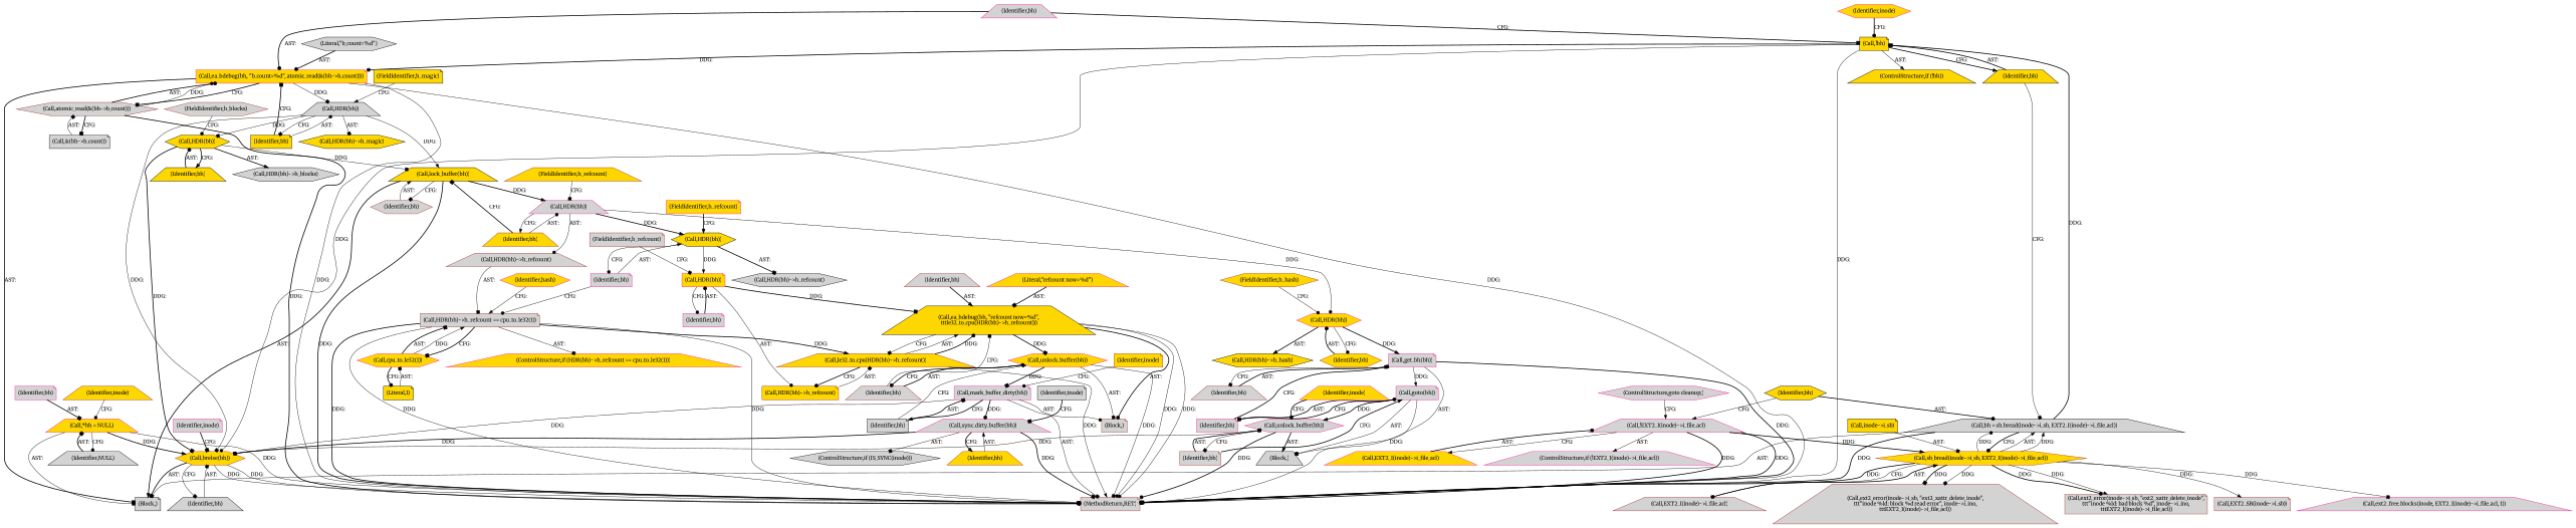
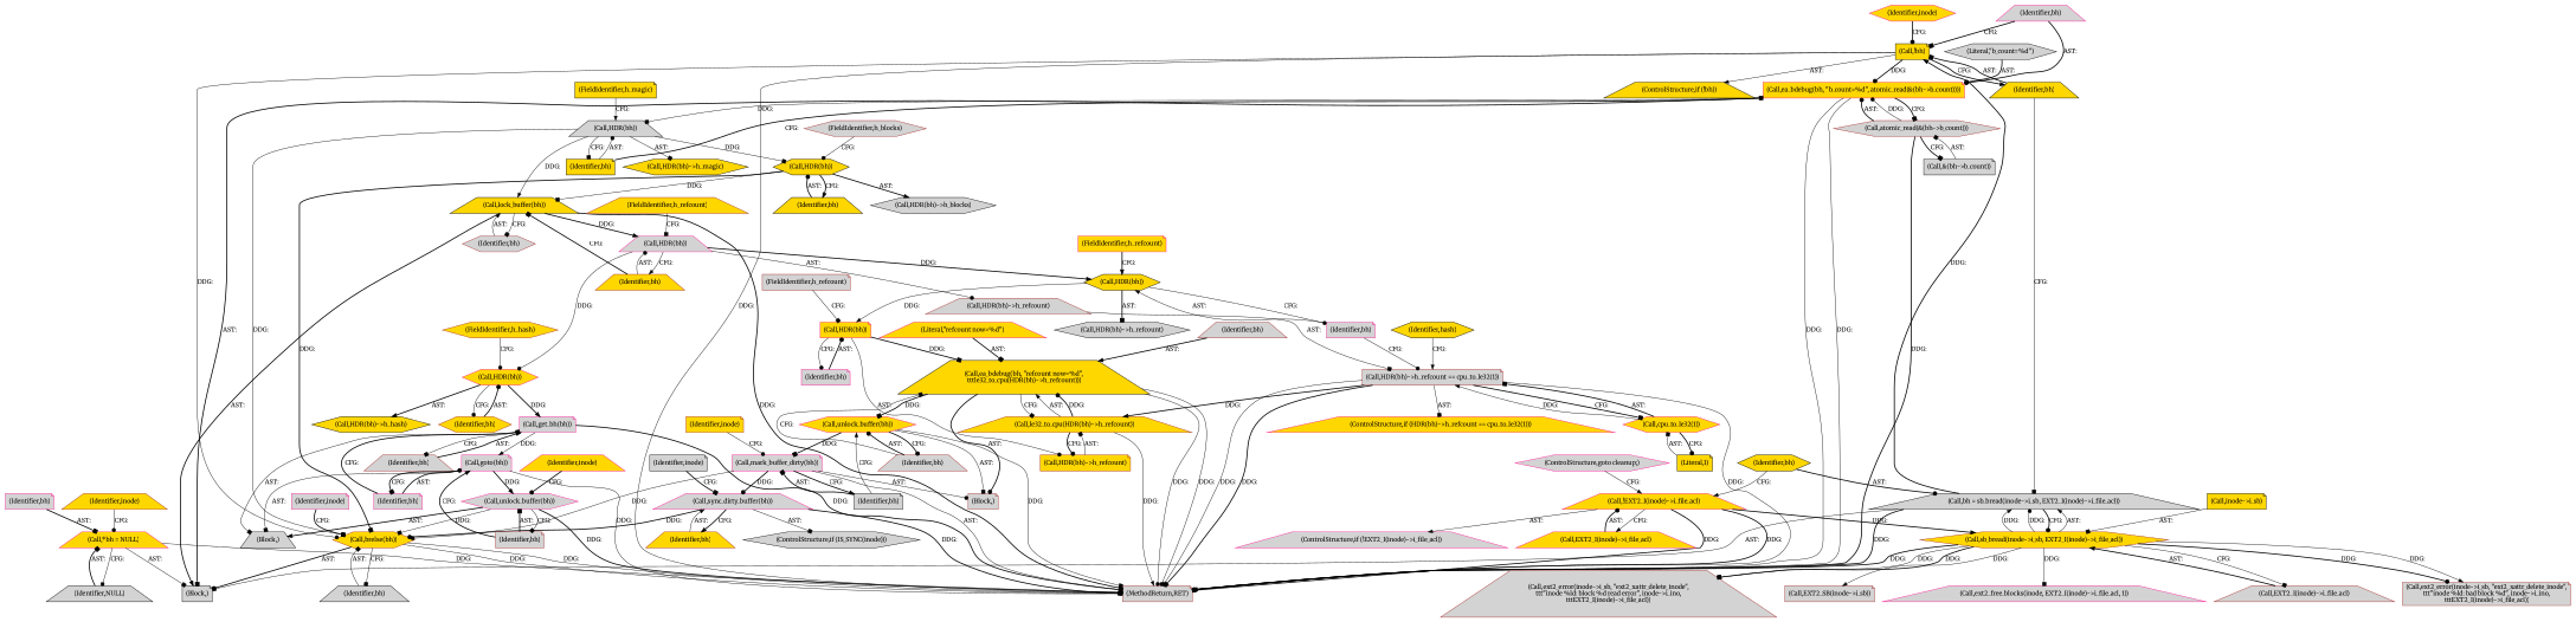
  digraph {
    fontname=Merriweather
    node [color=deeppink fillcolor=lightgrey fontname=Merriweather shape=trapezium style=filled]
    edge [arrowhead=box fontname=Merriweather style=solid]
    n1 [color=brown fillcolor=gold label="(Call,brelse(bh))" shape=hexagon]
    n2 [color=black label="(Identifier,bh)"]
    n3 [color=black label="(Block,)" shape=note]
    n4 [color=brown label="(MethodReturn,RET)" shape=note]
    n5 [color=black fillcolor=gold label="(Call,HDR(bh))" shape=hexagon]
    n6 [color=black fillcolor=gold label="(Call,lock_buffer(bh))"]
    n7 [color=black label="(Call,HDR(bh)->h_blocks)" shape=hexagon]
    n8 [color=black fillcolor=gold label="(Identifier,bh)"]
    n9 [label="(Call,HDR(bh))"]
    n10 [color=brown label="(Identifier,bh)" shape=hexagon]
    n11 [color=black label="(Call,HDR(bh))"]
    n12 [color=black fillcolor=gold label="(Identifier,bh)" shape=note]
    n13 [color=black fillcolor=gold label="(Call,HDR(bh)->h_magic)" shape=hexagon]
    n14 [fillcolor=gold label="(Call,ea_bdebug(bh, \"b_count=%d\", atomic_read(&(bh->b_count))))" shape=note]
    n15 [color=brown label="(Call,atomic_read(&(bh->b_count)))" shape=hexagon]
    n16 [color=black label="(Call,&(bh->b_count))" shape=note]
    n17 [color=black fillcolor=gold label="(Call,!bh)" shape=note]
    n18 [color=black fillcolor=gold label="(Identifier,bh)"]
    n19 [color=black fillcolor=gold label="(ControlStructure,if (!bh))"]
    n20 [color=black label="(Call,bh = sb_bread(inode->i_sb, EXT2_I(inode)->i_file_acl))"]
    n21 [color=brown fillcolor=gold label="(Call,sb_bread(inode->i_sb, EXT2_I(inode)->i_file_acl))" shape=hexagon]
    n22 [color=brown label="(Call,EXT2_SB(inode->i_sb))" shape=note]
    n23 [label="(Call,ext2_free_blocks(inode, EXT2_I(inode)->i_file_acl, 1))"]
    n24 [color=brown label="(Call,ext2_error(inode->i_sb, \"ext2_xattr_delete_inode\",\n\t\t\t\"inode %ld: bad block %d\", inode->i_ino,\n \t\t\tEXT2_I(inode)->i_file_acl))" shape=note]
    n25 [color=brown label="(Call,EXT2_I(inode)->i_file_acl)"]
    n26 [color=brown label="(Call,ext2_error(inode->i_sb, \"ext2_xattr_delete_inode\",\n\t\t\t\"inode %ld: block %d read error\", inode->i_ino,\n\t\t\tEXT2_I(inode)->i_file_acl))"]
-   n27 [label="(Call,!EXT2_I(inode)->i_file_acl)"]
+   n27 [fillcolor=gold label="(Call,!EXT2_I(inode)->i_file_acl)"]
    n28 [fillcolor=gold label="(Call,EXT2_I(inode)->i_file_acl)"]
    n29 [label="(ControlStructure,if (!EXT2_I(inode)->i_file_acl))"]
    n30 [label="(Call,mark_buffer_dirty(bh))" shape=note]
    n31 [label="(Call,sync_dirty_buffer(bh))"]
    n32 [color=black label="(Identifier,bh)" shape=note]
    n33 [color=brown label="(Block,)" shape=note]
    n34 [color=black label="(ControlStructure,if (IS_SYNC(inode)))" shape=hexagon]
    n35 [color=brown fillcolor=gold label="(Identifier,bh)"]
    n36 [fillcolor=gold label="(Call,unlock_buffer(bh))" shape=hexagon]
    n37 [color=brown label="(Identifier,bh)"]
    n38 [color=black fillcolor=gold label="(Call,ea_bdebug(bh, \"refcount now=%d\",\n \t\t\tle32_to_cpu(HDR(bh)->h_refcount)))"]
    n39 [color=brown fillcolor=gold label="(Call,le32_to_cpu(HDR(bh)->h_refcount))"]
    n40 [color=brown fillcolor=gold label="(Call,HDR(bh)->h_refcount)" shape=note]
    n41 [fillcolor=gold label="(Call,HDR(bh))" shape=note]
    n42 [label="(Identifier,bh)" shape=note]
    n43 [color=black fillcolor=gold label="(Call,HDR(bh))" shape=hexagon]
    n44 [color=black label="(Call,HDR(bh)->h_refcount)" shape=hexagon]
    n45 [label="(Identifier,bh)" shape=note]
    n46 [color=brown label="(Call,HDR(bh)->h_refcount == cpu_to_le32(1))" shape=note]
    n47 [fillcolor=gold label="(Call,HDR(bh))" shape=hexagon]
    n48 [color=brown fillcolor=gold label="(Identifier,bh)"]
    n49 [color=brown label="(Call,HDR(bh)->h_refcount)"]
    n50 [label="(Call,get_bh(bh))" shape=note]
    n51 [color=black fillcolor=gold label="(Call,HDR(bh)->h_hash)" shape=hexagon]
    n52 [color=brown fillcolor=gold label="(Identifier,bh)" shape=hexagon]
    n53 [fillcolor=gold label="(Call,cpu_to_le32(1))" shape=hexagon]
    n54 [fillcolor=gold label="(ControlStructure,if (HDR(bh)->h_refcount == cpu_to_le32(1)))"]
    n55 [color=black fillcolor=gold label="(Literal,1)" shape=note]
    n56 [label="(Call,unlock_buffer(bh))" shape=hexagon]
    n57 [color=brown label="(Identifier,bh)" shape=note]
    n58 [color=black label="(Block,)"]
    n59 [label="(Call,goto(bh))" shape=note]
    n60 [label="(Identifier,bh)" shape=note]
    n61 [color=brown label="(Identifier,bh)"]
    n62 [fillcolor=gold label="(Call,*bh = NULL)"]
    n63 [color=black label="(Identifier,NULL)"]
    n64 [color=brown fillcolor=gold label="(Identifier,inode)" shape=note]
    n65 [color=black fillcolor=gold label="(Call,inode->i_sb)" shape=note]
    n66 [fillcolor=gold label="(Identifier,inode)" shape=hexagon]
    n67 [label="(Identifier,bh)"]
    n68 [color=brown fillcolor=gold label="(FieldIdentifier,h_refcount)"]
    n69 [fillcolor=gold label="(Identifier,inode)"]
    n70 [label="(ControlStructure,goto cleanup;)" shape=hexagon]
    n71 [color=brown label="(FieldIdentifier,h_refcount)" shape=note]
    n72 [color=black label="(Identifier,inode)" shape=note]
-   n73 [fillcolor=gold label="(Identifier,hash)" shape=hexagon]
+   n73 [color=black fillcolor=gold label="(Identifier,hash)" shape=hexagon]
    n74 [color=brown label="(FieldIdentifier,h_blocks)" shape=hexagon]
    n75 [label="(Identifier,bh)" shape=note]
    n76 [color=brown fillcolor=gold label="(Identifier,inode)"]
    n77 [color=brown label="(Identifier,bh)"]
    n78 [color=brown fillcolor=gold label="(FieldIdentifier,h_hash)" shape=hexagon]
    n79 [color=black fillcolor=gold label="(FieldIdentifier,h_magic)" shape=note]
    n80 [fillcolor=gold label="(FieldIdentifier,h_refcount)" shape=note]
    n81 [fillcolor=gold label="(Literal,\"refcount now=%d\")"]
    n82 [color=black fillcolor=gold label="(Identifier,bh)" shape=hexagon]
    n83 [color=black label="(Literal,\"b_count=%d\")" shape=hexagon]
    n84 [label="(Identifier,inode)" shape=note]
    n1 -> n2 [label="CFG: "]
    n1 -> n3 [arrowhead=dot label="AST: " style=bold]
    n1 -> n4 [arrowhead=normal label="DDG: "]
    n1 -> n4 [arrowhead=dot label="DDG: "]
    n2 -> n1 [label="AST: "]
    n5 -> n1 [label="DDG: " style=bold]
    n5 -> n6 [label="DDG: "]
    n5 -> n7 [arrowhead=normal label="AST: " style=bold]
    n5 -> n8 [arrowhead=normal label="CFG: " style=bold]
    n6 -> n3 [arrowhead=normal label="AST: " style=bold]
    n6 -> n4 [arrowhead=dot label="DDG: " style=bold]
    n6 -> n9 [arrowhead=normal label="DDG: " style=bold]
    n6 -> n10 [label="CFG: "]
    n8 -> n5 [arrowhead=dot label="AST: " style=bold]
    n9 -> n43 [arrowhead=normal label="DDG: " style=bold]
    n9 -> n47 [arrowhead=dot label="DDG: "]
    n9 -> n48 [arrowhead=normal label="CFG: "]
    n9 -> n49 [arrowhead=dot label="AST: "]
    n10 -> n6 [arrowhead=normal label="AST: "]
    n11 -> n1 [label="DDG: "]
    n11 -> n5 [label="DDG: "]
    n11 -> n6 [arrowhead=normal label="DDG: "]
    n11 -> n12 [label="CFG: "]
    n11 -> n13 [label="AST: "]
    n12 -> n11 [arrowhead=dot label="AST: "]
    n12 -> n14 [label="CFG: " style=bold]
    n14 -> n3 [label="AST: " style=bold]
    n14 -> n4 [arrowhead=normal label="DDG: "]
    n14 -> n4 [arrowhead=normal label="DDG: "]
    n14 -> n11 [label="DDG: "]
    n14 -> n15 [label="CFG: " style=bold]
    n15 -> n4 [arrowhead=dot label="DDG: " style=bold]
    n15 -> n14 [arrowhead=dot label="AST: " style=bold]
    n15 -> n14 [arrowhead=dot label="DDG: "]
    n15 -> n16 [label="CFG: " style=bold]
    n16 -> n15 [label="AST: "]
    n17 -> n1 [arrowhead=dot label="DDG: "]
    n17 -> n4 [arrowhead=dot label="DDG: "]
    n17 -> n14 [arrowhead=dot label="DDG: " style=bold]
    n17 -> n18 [arrowhead=normal label="CFG: " style=bold]
    n17 -> n19 [arrowhead=normal label="AST: "]
    n18 -> n17 [label="AST: " style=bold]
    n18 -> n20 [label="CFG: "]
    n20 -> n3 [label="AST: "]
    n20 -> n4 [arrowhead=dot label="DDG: " style=bold]
    n20 -> n17 [arrowhead=normal label="DDG: " style=bold]
    n20 -> n21 [arrowhead=dot label="CFG: " style=bold]
    n21 -> n4 [arrowhead=normal label="DDG: " style=bold]
    n21 -> n20 [arrowhead=normal label="AST: "]
    n21 -> n20 [arrowhead=normal label="DDG: "]
    n21 -> n20 [arrowhead=dot label="DDG: "]
    n21 -> n22 [arrowhead=normal label="DDG: "]
    n21 -> n23 [label="DDG: "]
    n21 -> n24 [arrowhead=normal label="DDG: "]
    n21 -> n24 [arrowhead=dot label="DDG: " style=bold]
    n21 -> n25 [label="CFG: "]
    n21 -> n26 [label="DDG: " style=bold]
    n21 -> n26 [label="DDG: "]
    n25 -> n21 [arrowhead=normal label="AST: " style=bold]
    n27 -> n4 [arrowhead=normal label="DDG: " style=bold]
    n27 -> n4 [label="DDG: " style=bold]
    n27 -> n21 [arrowhead=normal label="DDG: " style=bold]
    n27 -> n28 [arrowhead=normal label="CFG: "]
    n27 -> n29 [arrowhead=normal label="AST: "]
    n28 -> n27 [arrowhead=dot label="AST: " style=bold]
    n30 -> n1 [arrowhead=dot label="DDG: "]
    n30 -> n4 [label="AST: "]
    n30 -> n31 [arrowhead=dot label="DDG: " style=bold]
    n30 -> n32 [arrowhead=normal label="CFG: " style=bold]
    n30 -> n33 [arrowhead=dot label="AST: "]
    n31 -> n1 [arrowhead=dot label="DDG: " style=bold]
    n31 -> n4 [label="DDG: " style=bold]
    n31 -> n34 [label="AST: "]
    n31 -> n35 [arrowhead=normal label="CFG: " style=bold]
    n32 -> n30 [label="AST: " style=bold]
    n32 -> n36 [arrowhead=normal label="CFG: "]
    n35 -> n31 [arrowhead=normal label="AST: "]
    n36 -> n4 [label="DDG: "]
    n36 -> n30 [label="DDG: " style=bold]
    n36 -> n33 [label="AST: "]
    n36 -> n37 [arrowhead=dot label="CFG: " style=bold]
    n37 -> n36 [arrowhead=dot label="AST: " style=bold]
    n37 -> n38 [label="CFG: "]
    n38 -> n4 [arrowhead=dot label="DDG: "]
    n38 -> n4 [arrowhead=dot label="DDG: "]
    n38 -> n33 [arrowhead=dot label="AST: " style=bold]
    n38 -> n36 [label="DDG: " style=bold]
    n38 -> n39 [label="CFG: "]
    n39 -> n4 [arrowhead=normal label="DDG: "]
    n39 -> n38 [arrowhead=normal label="AST: "]
    n39 -> n38 [arrowhead=dot label="DDG: " style=bold]
    n39 -> n40 [arrowhead=dot label="CFG: " style=bold]
    n40 -> n39 [label="AST: "]
    n41 -> n38 [label="DDG: " style=bold]
    n41 -> n40 [arrowhead=dot label="AST: "]
    n41 -> n42 [arrowhead=dot label="CFG: "]
    n42 -> n41 [arrowhead=dot label="AST: " style=bold]
    n43 -> n41 [arrowhead=normal label="DDG: "]
    n43 -> n44 [label="AST: " style=bold]
    n43 -> n45 [arrowhead=dot label="CFG: "]
    n45 -> n43 [arrowhead=normal label="AST: "]
    n45 -> n46 [arrowhead=dot label="CFG: "]
    n46 -> n4 [label="DDG: "]
    n46 -> n4 [label="DDG: " style=bold]
    n46 -> n4 [arrowhead=normal label="DDG: "]
    n46 -> n39 [arrowhead=normal label="DDG: " style=bold]
    n46 -> n53 [label="CFG: " style=bold]
    n46 -> n54 [label="AST: "]
    n47 -> n50 [arrowhead=normal label="DDG: " style=bold]
    n47 -> n51 [arrowhead=normal label="AST: " style=bold]
    n47 -> n52 [arrowhead=dot label="CFG: "]
    n48 -> n6 [label="CFG: " style=bold]
    n48 -> n9 [arrowhead=dot label="AST: "]
    n49 -> n46 [label="AST: "]
    n50 -> n4 [label="DDG: " style=bold]
    n50 -> n58 [label="AST: "]
    n50 -> n59 [arrowhead=normal label="DDG: "]
    n50 -> n61 [label="CFG: "]
    n52 -> n47 [arrowhead=dot label="AST: " style=bold]
    n53 -> n46 [label="AST: " style=bold]
    n53 -> n46 [arrowhead=normal label="DDG: "]
    n53 -> n55 [arrowhead=dot label="CFG: " style=bold]
    n55 -> n53 [label="AST: "]
    n56 -> n1 [label="DDG: "]
    n56 -> n4 [arrowhead=dot label="DDG: " style=bold]
    n56 -> n57 [label="CFG: "]
    n56 -> n58 [arrowhead=normal label="AST: " style=bold]
    n57 -> n56 [label="AST: " style=bold]
    n57 -> n59 [arrowhead=normal label="CFG: " style=bold]
    n59 -> n4 [arrowhead=normal label="DDG: "]
    n59 -> n56 [arrowhead=normal label="DDG: " style=bold]
    n59 -> n58 [label="AST: "]
    n59 -> n60 [label="CFG: " style=bold]
    n60 -> n50 [label="CFG: " style=bold]
    n60 -> n59 [arrowhead=dot label="AST: " style=bold]
    n61 -> n50 [arrowhead=normal label="AST: " style=bold]
-   n62 -> n1 [arrowhead=normal label="DDG: " style=bold]
    n62 -> n3 [label="AST: "]
    n62 -> n4 [arrowhead=dot label="DDG: "]
    n62 -> n63 [arrowhead=dot label="CFG: "]
    n63 -> n62 [label="AST: " style=bold]
    n64 -> n30 [arrowhead=dot label="CFG: "]
    n65 -> n21 [label="AST: "]
    n66 -> n17 [arrowhead=dot label="CFG: " style=bold]
    n67 -> n14 [arrowhead=dot label="AST: " style=bold]
    n67 -> n17 [label="CFG: " style=bold]
    n68 -> n9 [label="CFG: "]
    n69 -> n56 [arrowhead=dot label="CFG: " style=bold]
    n70 -> n27 [arrowhead=normal label="CFG: "]
    n71 -> n41 [label="CFG: "]
    n72 -> n31 [label="CFG: " style=bold]
    n73 -> n46 [arrowhead=normal label="CFG: "]
    n74 -> n5 [arrowhead=dot label="CFG: "]
    n75 -> n62 [label="AST: " style=bold]
    n76 -> n62 [arrowhead=dot label="CFG: "]
    n77 -> n38 [arrowhead=normal label="AST: " style=bold]
    n78 -> n47 [arrowhead=dot label="CFG: "]
    n79 -> n11 [arrowhead=normal label="CFG: "]
    n80 -> n43 [arrowhead=normal label="CFG: " style=bold]
    n81 -> n38 [label="AST: " style=bold]
    n82 -> n20 [arrowhead=dot label="AST: " style=bold]
    n82 -> n27 [arrowhead=normal label="CFG: "]
    n83 -> n14 [arrowhead=dot label="AST: " style=bold]
    n84 -> n1 [label="CFG: " style=bold]
  }
